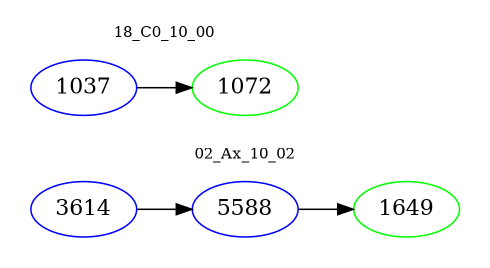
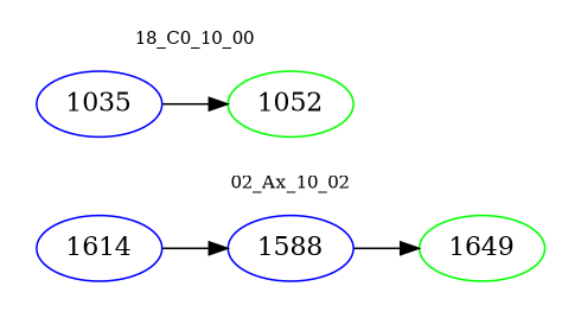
  digraph {
    rankdir=LR
    node [color=blue]
    edge [color=black]
-   n1 [label=3614]
-   n2 [label=5588]
+   n1 [label=1614]
+   n2 [label=1588]
    n3 [color=green label=1649]
-   n4 [label=1037]
-   n5 [color=green label=1072]
+   n4 [label=1035]
+   n5 [color=green label=1052]
    subgraph cluster_1 {
      color=white
      fontsize=10
      label="02_Ax_10_02"
      n1
      n2
      n3
    }
    subgraph cluster_2 {
      color=white
      fontsize=10
      label="18_C0_10_00"
      n4
      n5
    }
    n1 -> n2
    n2 -> n3
    n4 -> n5
  }
